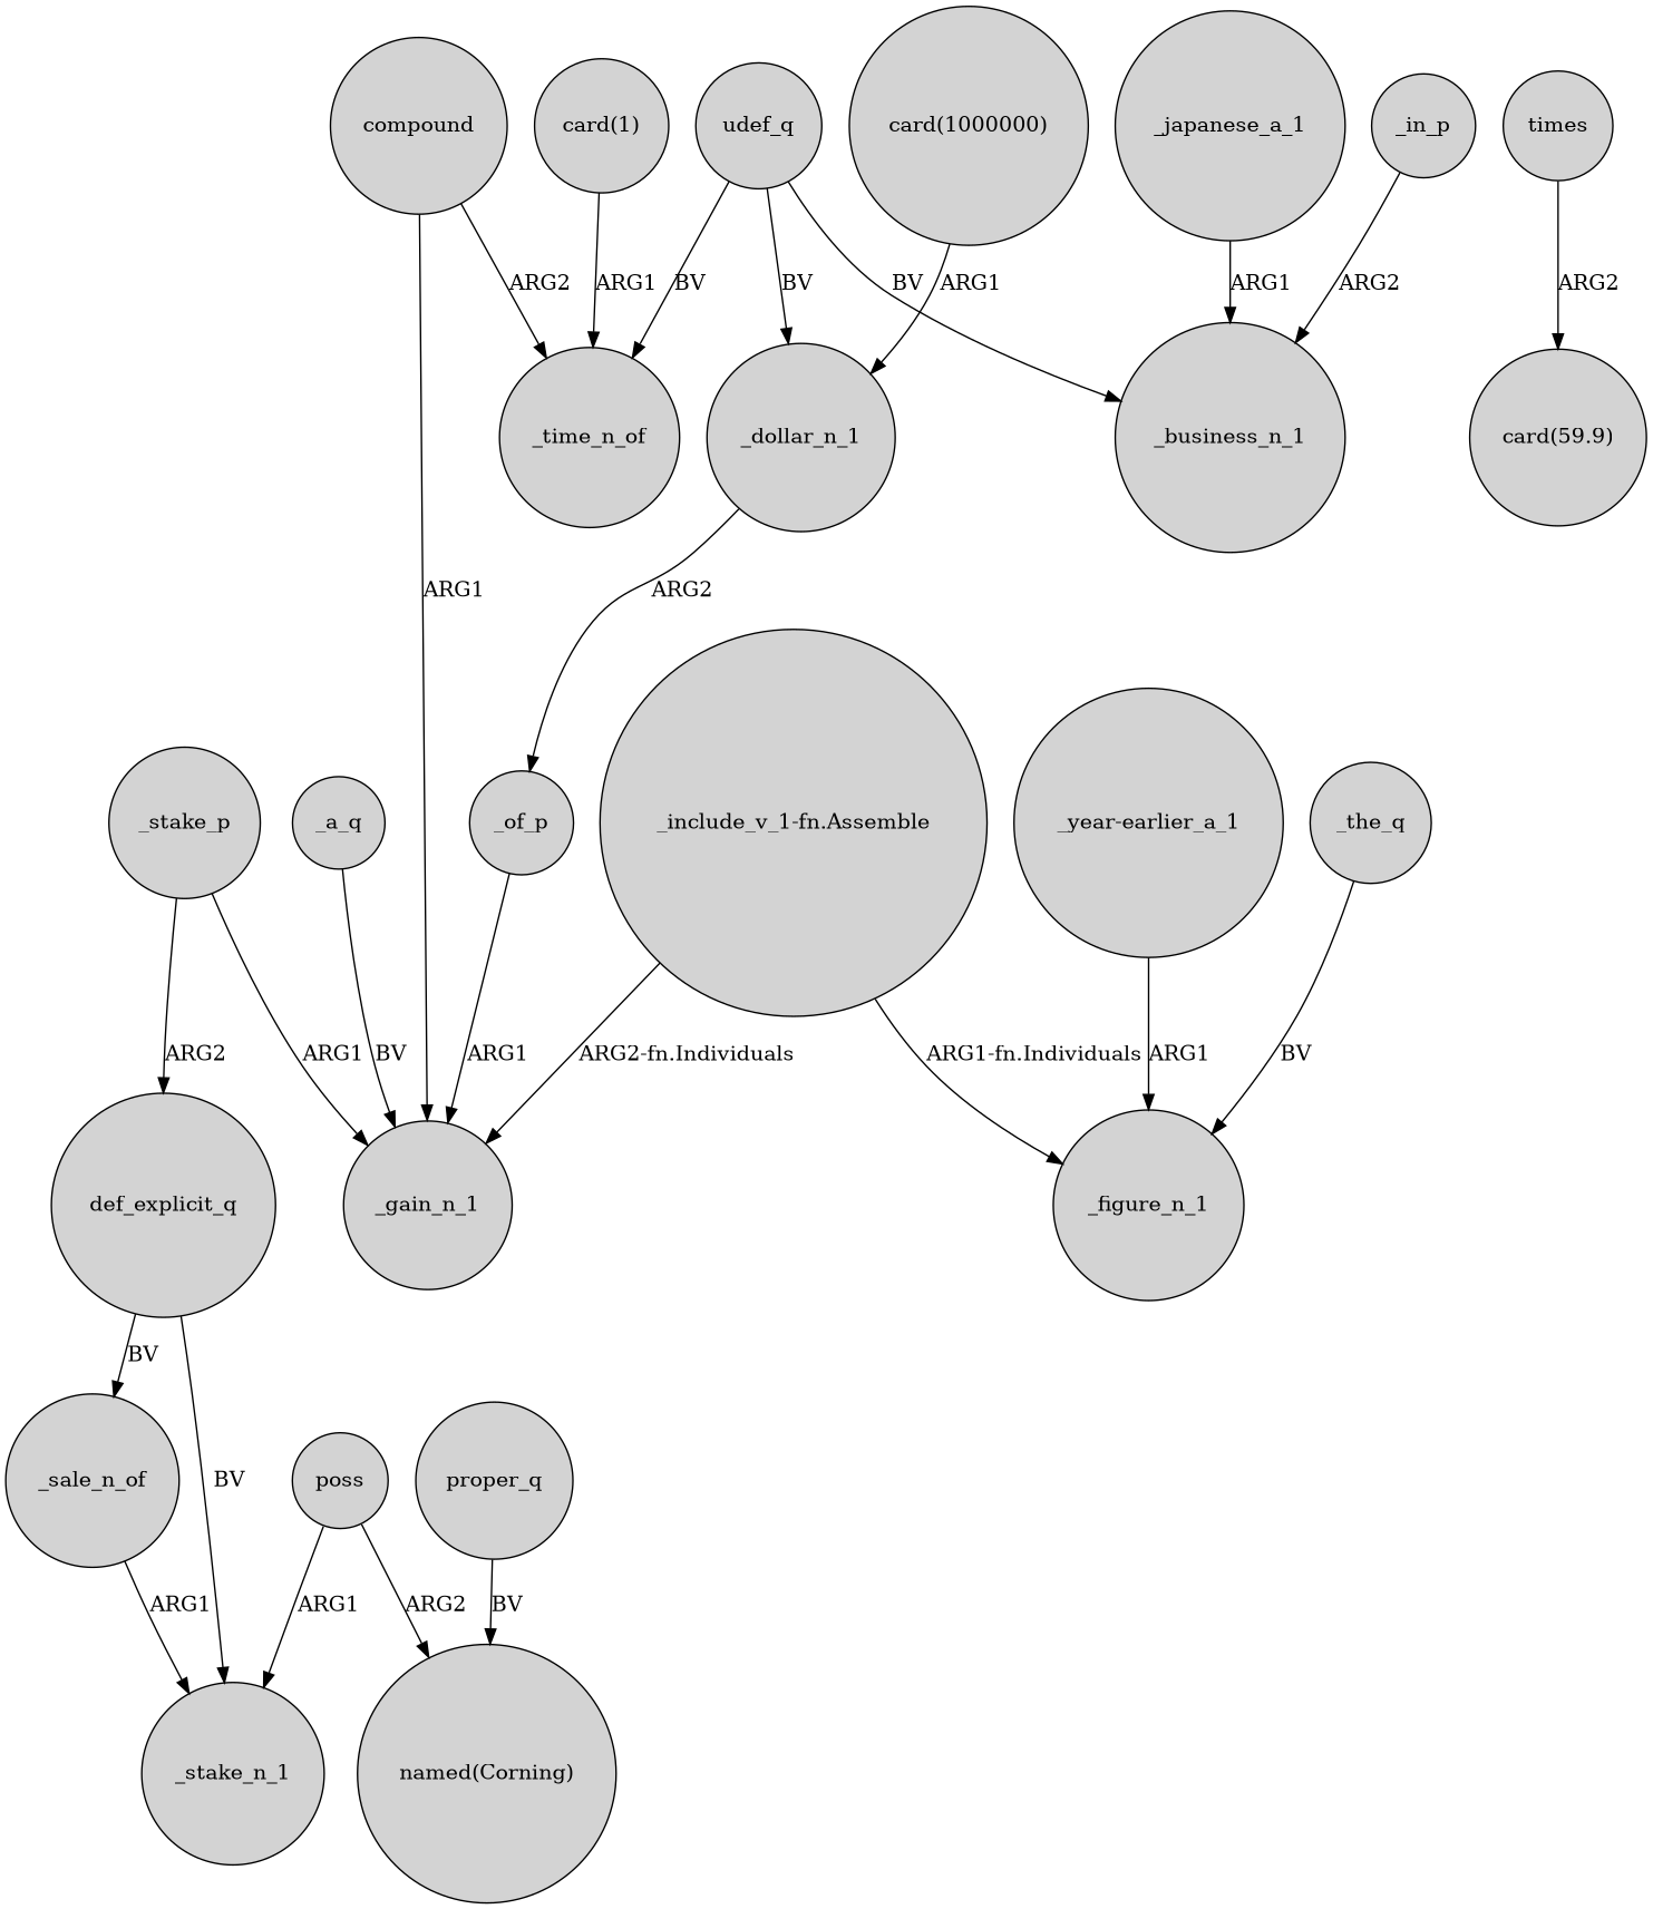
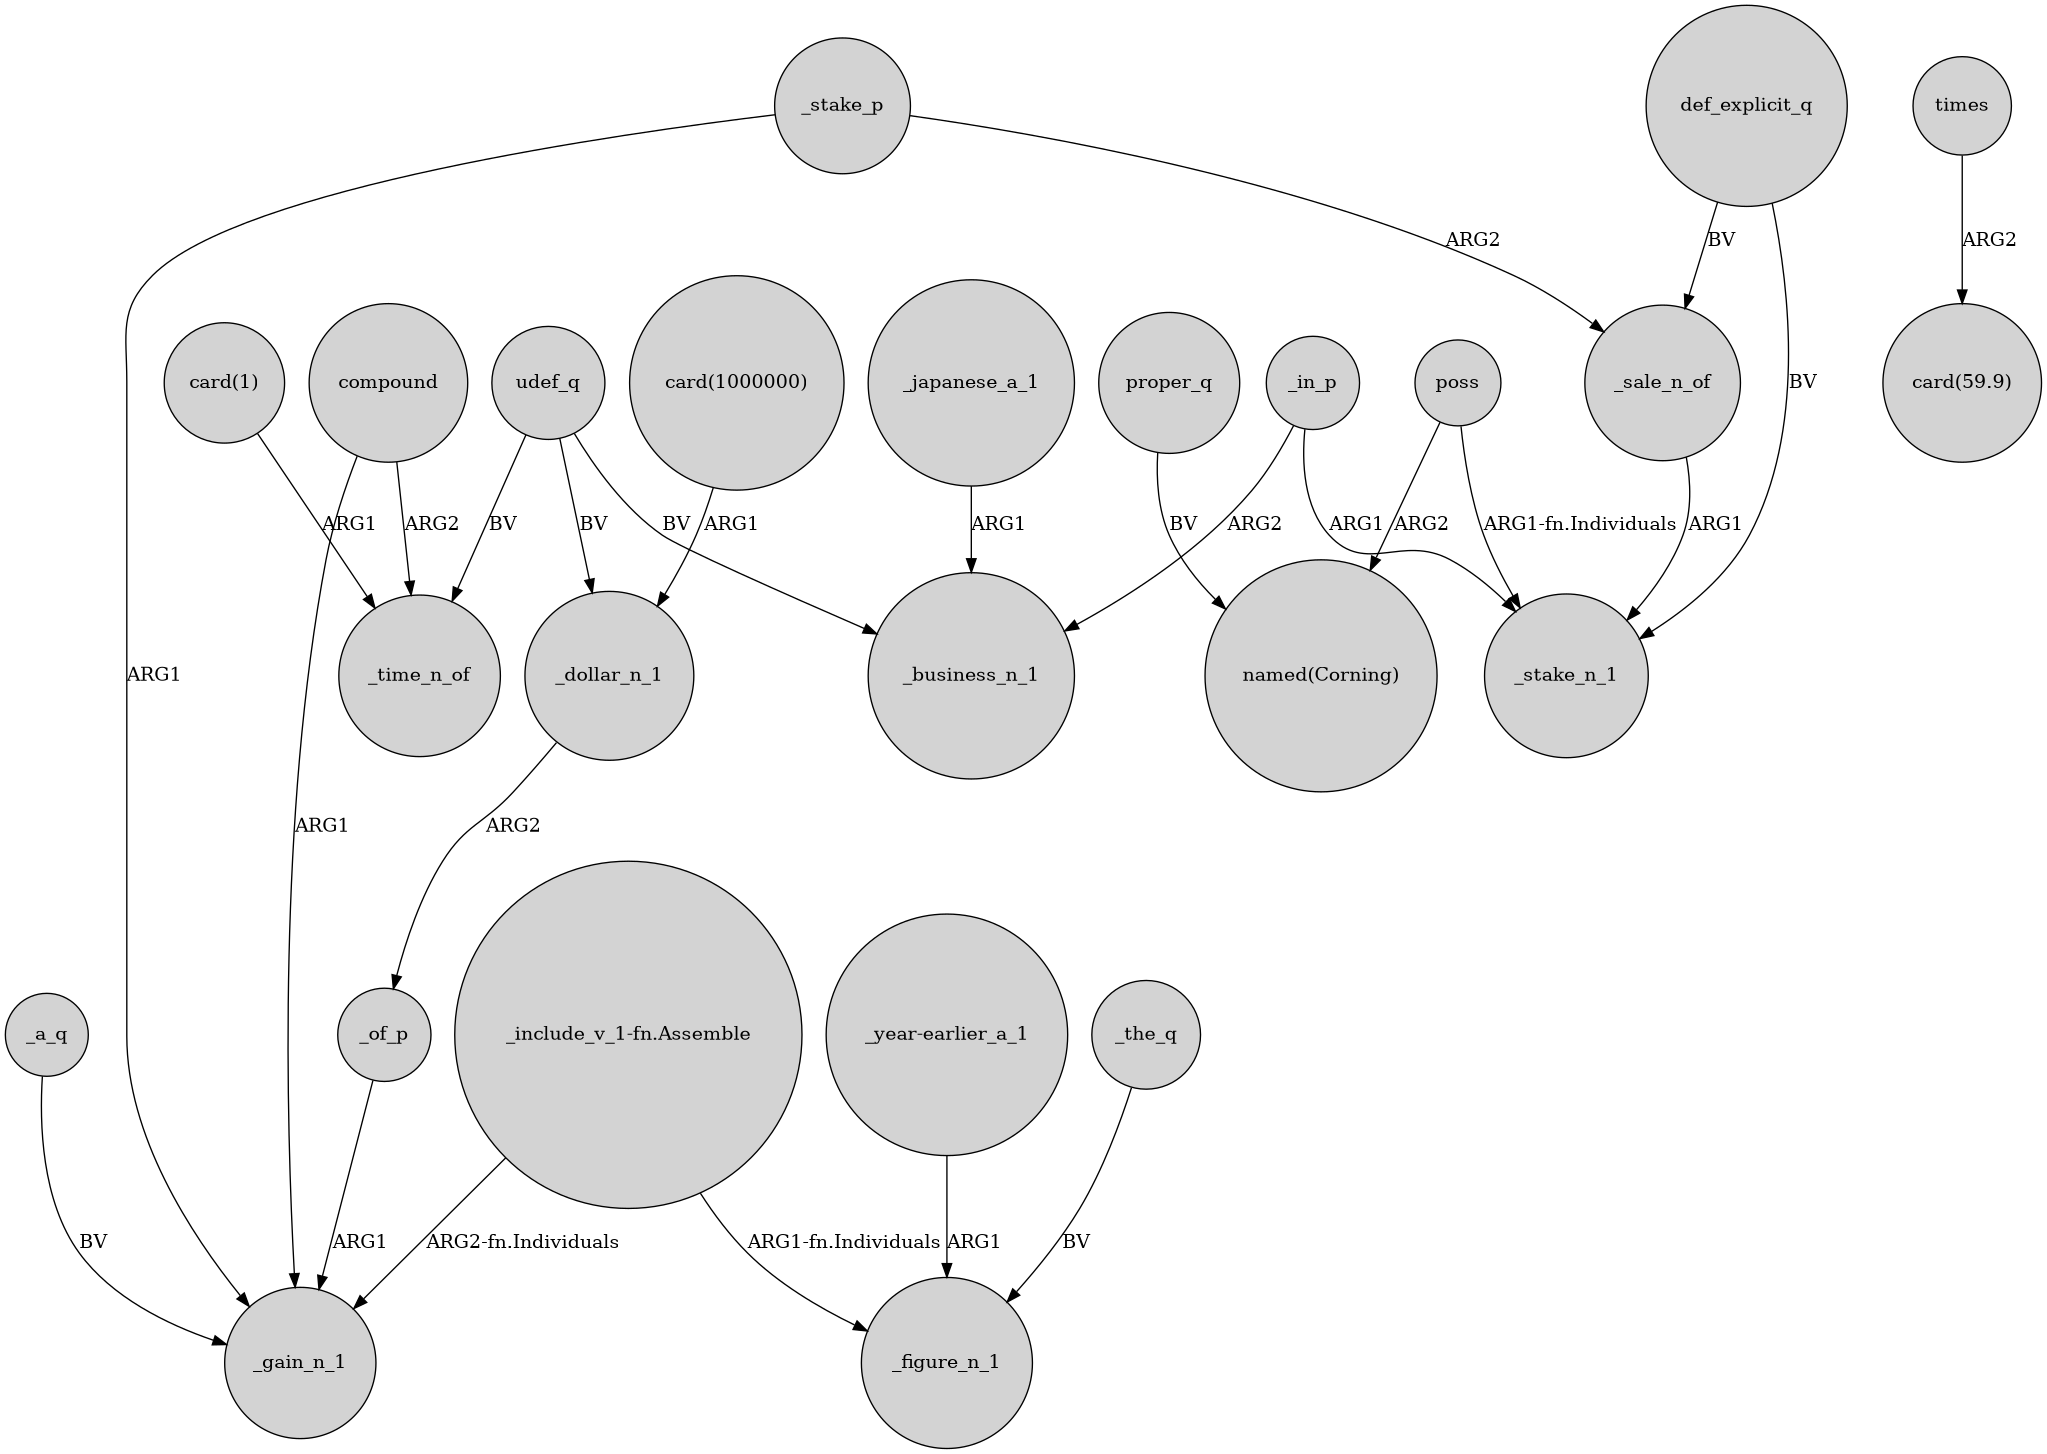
  digraph {
    node [shape=circle style=filled]
    udef_q
    _time_n_of
    _business_n_1
    _dollar_n_1
    _of_p
    "_year-earlier_a_1"
    _figure_n_1
    poss
    "named(Corning)"
    _stake_n_1
    times
    "card(59.9)"
    "card(1000000)"
    proper_q
    _sale_n_of
    _gain_n_1
    "_include_v_1-fn.Assemble"
    n18 [label=_stake_p]
    _the_q
    _japanese_a_1
    def_explicit_q
    _a_q
    "card(1)"
    _in_p
    compound
    udef_q -> _time_n_of [label=BV]
    udef_q -> _business_n_1 [label=BV]
    udef_q -> _dollar_n_1 [label=BV]
    _dollar_n_1 -> _of_p [label=ARG2]
    _of_p -> _gain_n_1 [label=ARG1]
    "_year-earlier_a_1" -> _figure_n_1 [label=ARG1]
    poss -> "named(Corning)" [label=ARG2]
-   poss -> _stake_n_1 [label=ARG1]
+   poss -> _stake_n_1 [label="ARG1-fn.Individuals"]
    times -> "card(59.9)" [label=ARG2]
    "card(1000000)" -> _dollar_n_1 [label=ARG1]
    proper_q -> "named(Corning)" [label=BV]
    _sale_n_of -> _stake_n_1 [label=ARG1]
    "_include_v_1-fn.Assemble" -> _figure_n_1 [label="ARG1-fn.Individuals"]
    "_include_v_1-fn.Assemble" -> _gain_n_1 [label="ARG2-fn.Individuals"]
-   n18 -> def_explicit_q [label=ARG2]
+   n18 -> _sale_n_of [label=ARG2]
    n18 -> _gain_n_1 [label=ARG1]
    _the_q -> _figure_n_1 [label=BV]
    _japanese_a_1 -> _business_n_1 [label=ARG1]
    def_explicit_q -> _stake_n_1 [label=BV]
    def_explicit_q -> _sale_n_of [label=BV]
    _a_q -> _gain_n_1 [label=BV]
    "card(1)" -> _time_n_of [label=ARG1]
    _in_p -> _business_n_1 [label=ARG2]
+   _in_p -> _stake_n_1 [label=ARG1]
    compound -> _time_n_of [label=ARG2]
    compound -> _gain_n_1 [label=ARG1]
  }
